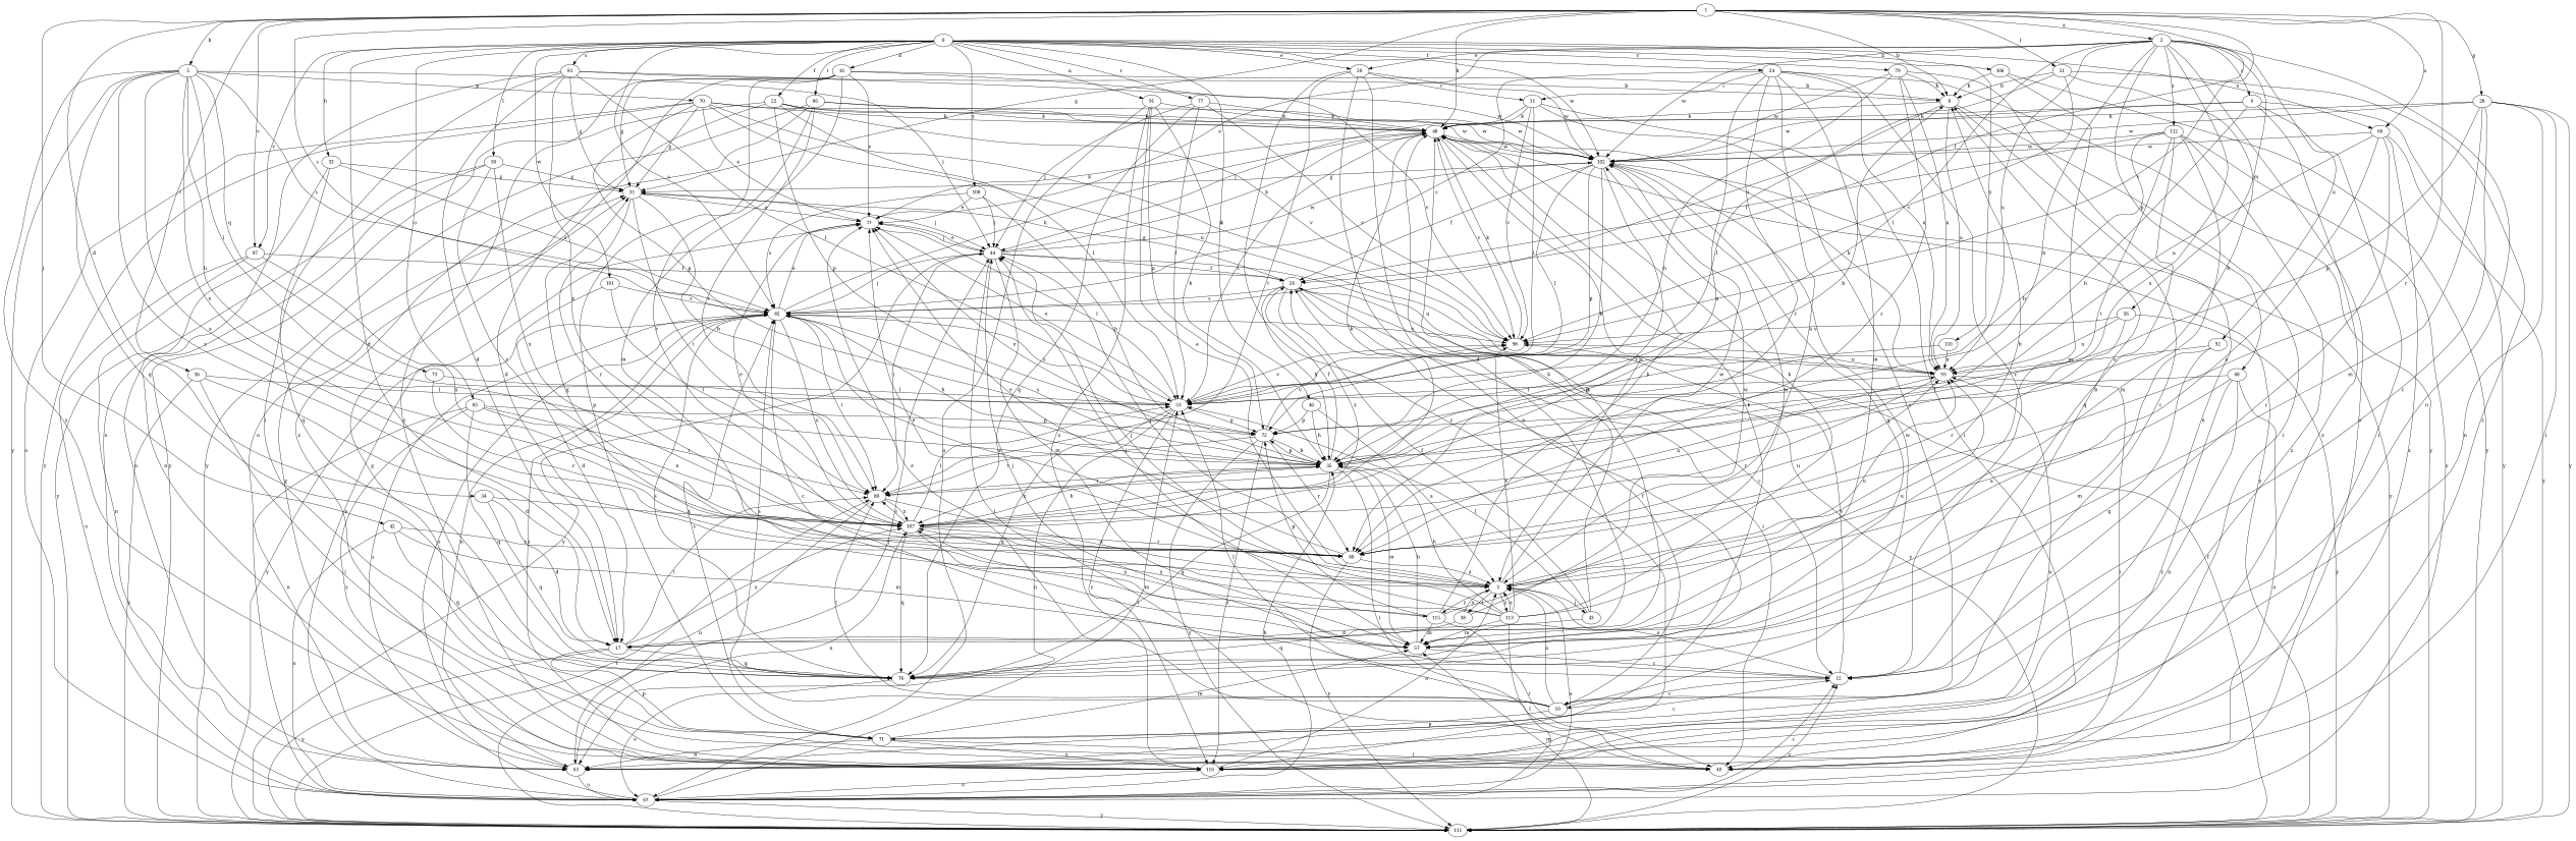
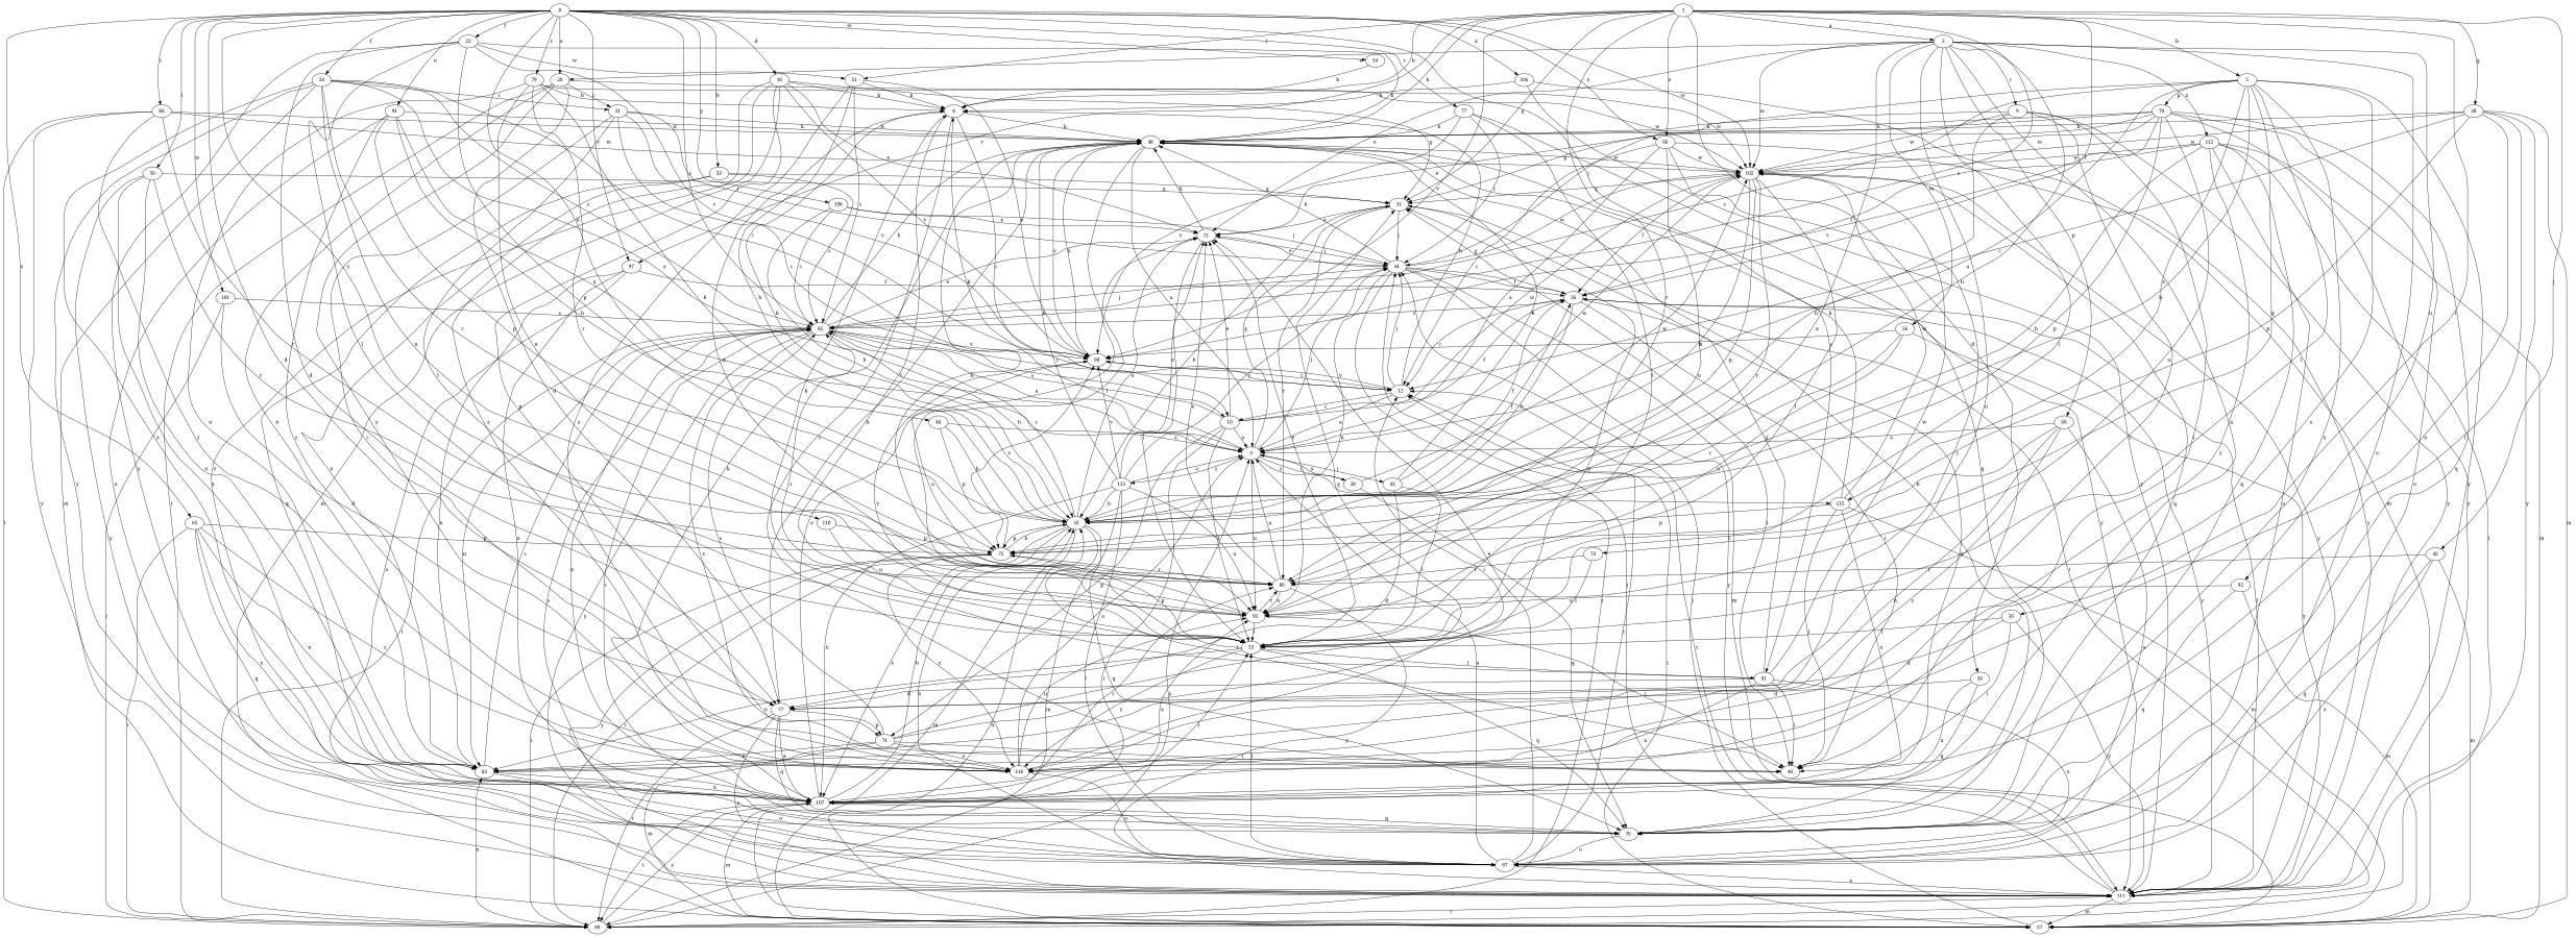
  strict digraph {
    fontname="Noto Serif"
    node [fontname="Noto Serif"]
    edge [fontname="Noto Serif"]
    0
    16
    17
    20
    22
    24
    33
    46
    50
+   54
    65
    66
    77
    79
    81
    85
    86
    91
    97
    101
    102
    106
    108
    110
    8
    31
    98
    21
    67
    116
    71
    57
    48
    107
    76
    111
    89
    63
    11
    53
    72
    80
    93
    3
    12
    35
    44
    40
    26
    1
    2
    5
    28
    34
    36
    42
    51
    9
    56
    68
    92
    112
    115
    70
    73
    10
    38
    43
    113
    0 -> 16 [label=d]
    0 -> 17 [label=d]
    0 -> 20 [label=e]
    0 -> 22 [label=f]
    0 -> 24 [label=f]
    0 -> 33 [label=h]
    0 -> 46 [label=k]
    0 -> 50 [label=l]
+   0 -> 54 [label=m]
    0 -> 65 [label=o]
    0 -> 66 [label=o]
    0 -> 77 [label=r]
    0 -> 79 [label=r]
    0 -> 81 [label=s]
    0 -> 85 [label=s]
    0 -> 86 [label=t]
    0 -> 91 [label=u]
    0 -> 97 [label=v]
    0 -> 101 [label=w]
    0 -> 102 [label=w]
    0 -> 106 [label=x]
    0 -> 108 [label=y]
    0 -> 110 [label=y]
    16 -> 8 [label=b]
    16 -> 31 [label=g]
    16 -> 98 [label=v]
    16 -> 21 [label=e]
    16 -> 67 [label=o]
    16 -> 116 [label=z]
    16 -> 71 [label=p]
    16 -> 57 [label=m]
    17 -> 71 [label=p]
    17 -> 48 [label=k]
    17 -> 107 [label=x]
    17 -> 76 [label=q]
    17 -> 111 [label=y]
    17 -> 89 [label=t]
    20 -> 17 [label=d]
    20 -> 102 [label=w]
    20 -> 116 [label=z]
    20 -> 89 [label=t]
    20 -> 63 [label=n]
    20 -> 11 [label=c]
    22 -> 17 [label=d]
-   22 -> 102 [label=w]
+   22 -> 51 [label=w]
    22 -> 98 [label=v]
    22 -> 48 [label=k]
    22 -> 111 [label=y]
    22 -> 53 [label=l]
    22 -> 72 [label=p]
    24 -> 85 [label=s]
    24 -> 57 [label=m]
    24 -> 107 [label=x]
    24 -> 111 [label=y]
    24 -> 11 [label=c]
    24 -> 80 [label=r]
    24 -> 93 [label=u]
    24 -> 3 [label=a]
    24 -> 12 [label=c]
    33 -> 85 [label=s]
    33 -> 31 [label=g]
    33 -> 76 [label=q]
    33 -> 63 [label=n]
    46 -> 72 [label=p]
    46 -> 3 [label=a]
    46 -> 35 [label=h]
    50 -> 31 [label=g]
    50 -> 107 [label=x]
    50 -> 111 [label=y]
    50 -> 63 [label=n]
    50 -> 80 [label=r]
+   54 -> 8 [label=b]
    65 -> 116 [label=z]
    65 -> 107 [label=x]
    65 -> 76 [label=q]
    65 -> 89 [label=t]
    65 -> 63 [label=n]
    65 -> 72 [label=p]
    66 -> 102 [label=w]
    66 -> 116 [label=z]
    66 -> 111 [label=y]
    66 -> 93 [label=u]
    66 -> 3 [label=a]
    66 -> 12 [label=c]
    77 -> 98 [label=v]
    77 -> 48 [label=k]
    77 -> 76 [label=q]
    77 -> 53 [label=l]
    77 -> 44 [label=j]
    79 -> 102 [label=w]
    79 -> 8 [label=b]
    79 -> 63 [label=n]
    79 -> 80 [label=r]
    79 -> 93 [label=u]
    79 -> 35 [label=h]
    81 -> 17 [label=d]
    81 -> 102 [label=w]
    81 -> 8 [label=b]
    81 -> 31 [label=g]
    81 -> 67 [label=o]
    81 -> 107 [label=x]
-   81 -> 53 [label=l]
+   53 -> 81 [label=l]
    81 -> 40 [label=i]
    85 -> 98 [label=v]
    85 -> 21 [label=e]
    85 -> 116 [label=z]
    85 -> 48 [label=k]
    85 -> 107 [label=x]
    85 -> 111 [label=y]
    85 -> 89 [label=t]
    85 -> 63 [label=n]
    85 -> 3 [label=a]
    85 -> 12 [label=c]
    85 -> 35 [label=h]
    85 -> 44 [label=j]
    86 -> 102 [label=w]
    86 -> 116 [label=z]
    86 -> 48 [label=k]
    86 -> 111 [label=y]
    86 -> 89 [label=t]
    86 -> 80 [label=r]
    91 -> 67 [label=o]
    91 -> 116 [label=z]
    91 -> 48 [label=k]
    91 -> 72 [label=p]
    91 -> 3 [label=a]
    91 -> 35 [label=h]
    97 -> 67 [label=o]
    97 -> 107 [label=x]
    97 -> 63 [label=n]
    97 -> 26 [label=f]
    101 -> 17 [label=d]
    101 -> 85 [label=s]
    101 -> 89 [label=t]
    102 -> 31 [label=g]
    102 -> 76 [label=q]
    102 -> 111 [label=y]
    102 -> 53 [label=l]
    102 -> 72 [label=p]
    102 -> 80 [label=r]
    102 -> 35 [label=h]
    102 -> 26 [label=f]
    106 -> 8 [label=b]
    106 -> 57 [label=m]
    106 -> 111 [label=y]
    108 -> 85 [label=s]
    108 -> 21 [label=e]
    108 -> 35 [label=h]
    108 -> 44 [label=j]
    110 -> 72 [label=p]
    110 -> 93 [label=u]
    8 -> 48 [label=k]
    8 -> 53 [label=l]
    8 -> 93 [label=u]
    8 -> 40 [label=i]
    8 -> 10 [label=c]
    31 -> 21 [label=e]
    31 -> 89 [label=t]
    31 -> 80 [label=r]
    31 -> 35 [label=h]
    31 -> 44 [label=j]
    98 -> 48 [label=k]
    98 -> 93 [label=u]
+   98 -> 12 [label=c]
    21 -> 48 [label=k]
    21 -> 53 [label=l]
    21 -> 44 [label=j]
    67 -> 85 [label=s]
    67 -> 21 [label=e]
    67 -> 111 [label=y]
    67 -> 53 [label=l]
    67 -> 3 [label=a]
    67 -> 12 [label=c]
    67 -> 35 [label=h]
    116 -> 31 [label=g]
    116 -> 67 [label=o]
    116 -> 93 [label=u]
    116 -> 3 [label=a]
    71 -> 85 [label=s]
    71 -> 31 [label=g]
    71 -> 116 [label=z]
    71 -> 57 [label=m]
    71 -> 63 [label=n]
    71 -> 12 [label=c]
    71 -> 40 [label=i]
    57 -> 12 [label=c]
    57 -> 35 [label=h]
    57 -> 44 [label=j]
    48 -> 102 [label=w]
    48 -> 98 [label=v]
    48 -> 111 [label=y]
    48 -> 53 [label=l]
    48 -> 3 [label=a]
    107 -> 21 [label=e]
    107 -> 57 [label=m]
    107 -> 48 [label=k]
    107 -> 76 [label=q]
    107 -> 89 [label=t]
    107 -> 53 [label=l]
    107 -> 80 [label=r]
    107 -> 93 [label=u]
    107 -> 35 [label=h]
    76 -> 85 [label=s]
    76 -> 67 [label=o]
    76 -> 48 [label=k]
    111 -> 57 [label=m]
    111 -> 89 [label=t]
    111 -> 12 [label=c]
    111 -> 44 [label=j]
    111 -> 26 [label=f]
    89 -> 107 [label=x]
    89 -> 63 [label=n]
    89 -> 3 [label=a]
    63 -> 85 [label=s]
    63 -> 67 [label=o]
    63 -> 107 [label=x]
    11 -> 98 [label=v]
    11 -> 48 [label=k]
    11 -> 53 [label=l]
    11 -> 44 [label=j]
    11 -> 40 [label=i]
    11 -> 10 [label=c]
    53 -> 85 [label=s]
    53 -> 98 [label=v]
    53 -> 21 [label=e]
    53 -> 116 [label=z]
    53 -> 76 [label=q]
    53 -> 63 [label=n]
    53 -> 72 [label=p]
    72 -> 98 [label=v]
    72 -> 116 [label=z]
    72 -> 111 [label=y]
    72 -> 89 [label=t]
    72 -> 80 [label=r]
    72 -> 35 [label=h]
    80 -> 21 [label=e]
    80 -> 111 [label=y]
    80 -> 93 [label=u]
    80 -> 3 [label=a]
    93 -> 48 [label=k]
    93 -> 53 [label=l]
    93 -> 80 [label=r]
    93 -> 40 [label=i]
    3 -> 102 [label=w]
    3 -> 8 [label=b]
    3 -> 31 [label=g]
    3 -> 93 [label=u]
    3 -> 44 [label=j]
    3 -> 115 [label=z]
    3 -> 38 [label=i]
    3 -> 43 [label=j]
    3 -> 113 [label=z]
    12 -> 8 [label=b]
    12 -> 98 [label=v]
    12 -> 3 [label=a]
    12 -> 44 [label=j]
    12 -> 10 [label=c]
    35 -> 85 [label=s]
    35 -> 8 [label=b]
    35 -> 21 [label=e]
    35 -> 57 [label=m]
    35 -> 107 [label=x]
    35 -> 76 [label=q]
    35 -> 89 [label=t]
    35 -> 72 [label=p]
    35 -> 40 [label=i]
    35 -> 26 [label=f]
    44 -> 102 [label=w]
    44 -> 21 [label=e]
    44 -> 57 [label=m]
    44 -> 48 [label=k]
    44 -> 111 [label=y]
    44 -> 89 [label=t]
    44 -> 93 [label=u]
    44 -> 40 [label=i]
    44 -> 26 [label=f]
    26 -> 85 [label=s]
    26 -> 31 [label=g]
    26 -> 107 [label=x]
    26 -> 111 [label=y]
    26 -> 12 [label=c]
    26 -> 35 [label=h]
    26 -> 40 [label=i]
    1 -> 66 [label=o]
    1 -> 85 [label=s]
    1 -> 97 [label=v]
    1 -> 8 [label=b]
    1 -> 31 [label=g]
    1 -> 98 [label=v]
    1 -> 48 [label=k]
    1 -> 80 [label=r]
    1 -> 26 [label=f]
    1 -> 2 [label=a]
    1 -> 5 [label=b]
    1 -> 28 [label=g]
    1 -> 34 [label=d]
    1 -> 36 [label=i]
    1 -> 42 [label=j]
    1 -> 51 [label=l]
    2 -> 20 [label=e]
    2 -> 102 [label=w]
    2 -> 21 [label=e]
    2 -> 67 [label=o]
    2 -> 107 [label=x]
    2 -> 63 [label=n]
    2 -> 53 [label=l]
    2 -> 93 [label=u]
    2 -> 35 [label=h]
    2 -> 9 [label=c]
    2 -> 56 [label=m]
    2 -> 68 [label=p]
    2 -> 92 [label=u]
    2 -> 112 [label=z]
    5 -> 85 [label=s]
    5 -> 116 [label=z]
    5 -> 107 [label=x]
-   5 -> 76 [label=q]
+   70 -> 76 [label=q]
    5 -> 111 [label=y]
    5 -> 53 [label=l]
    5 -> 3 [label=a]
    5 -> 35 [label=h]
    5 -> 44 [label=j]
    5 -> 115 [label=z]
    5 -> 70 [label=p]
    5 -> 73 [label=q]
    28 -> 102 [label=w]
    28 -> 57 [label=m]
    28 -> 48 [label=k]
    28 -> 111 [label=y]
    28 -> 63 [label=n]
    28 -> 72 [label=p]
    28 -> 12 [label=c]
    28 -> 40 [label=i]
    34 -> 17 [label=d]
    34 -> 107 [label=x]
    34 -> 76 [label=q]
    36 -> 17 [label=d]
    36 -> 111 [label=y]
    36 -> 53 [label=l]
    36 -> 40 [label=i]
    42 -> 67 [label=o]
    42 -> 57 [label=m]
    42 -> 76 [label=q]
    42 -> 80 [label=r]
    51 -> 85 [label=s]
    51 -> 8 [label=b]
    51 -> 98 [label=v]
    51 -> 116 [label=z]
    51 -> 35 [label=h]
    9 -> 102 [label=w]
    9 -> 116 [label=z]
    9 -> 48 [label=k]
    9 -> 111 [label=y]
    9 -> 35 [label=h]
    9 -> 40 [label=i]
    56 -> 98 [label=v]
    56 -> 111 [label=y]
    56 -> 80 [label=r]
    56 -> 93 [label=u]
    68 -> 67 [label=o]
    68 -> 116 [label=z]
    68 -> 63 [label=n]
    68 -> 53 [label=l]
    68 -> 3 [label=a]
    92 -> 57 [label=m]
    92 -> 76 [label=q]
    92 -> 93 [label=u]
    112 -> 102 [label=w]
    112 -> 67 [label=o]
    112 -> 116 [label=z]
    112 -> 57 [label=m]
    112 -> 76 [label=q]
    112 -> 89 [label=t]
    112 -> 35 [label=h]
    112 -> 26 [label=f]
    115 -> 102 [label=w]
    115 -> 57 [label=m]
    115 -> 48 [label=k]
    115 -> 107 [label=x]
    115 -> 72 [label=p]
    115 -> 40 [label=i]
    70 -> 102 [label=w]
    70 -> 31 [label=g]
    70 -> 98 [label=v]
    70 -> 21 [label=e]
    70 -> 67 [label=o]
    70 -> 48 [label=k]
    70 -> 111 [label=y]
    70 -> 72 [label=p]
    70 -> 93 [label=u]
    73 -> 53 [label=l]
    73 -> 80 [label=r]
    10 -> 85 [label=s]
    10 -> 102 [label=w]
    10 -> 21 [label=e]
    10 -> 71 [label=p]
    10 -> 89 [label=t]
    10 -> 53 [label=l]
    10 -> 3 [label=a]
    10 -> 26 [label=f]
    38 -> 102 [label=w]
    38 -> 76 [label=q]
    38 -> 3 [label=a]
    43 -> 17 [label=d]
    43 -> 48 [label=k]
    43 -> 53 [label=l]
    43 -> 26 [label=f]
    113 -> 98 [label=v]
    113 -> 21 [label=e]
    113 -> 67 [label=l]
    113 -> 57 [label=m]
    113 -> 48 [label=k]
    113 -> 107 [label=x]
    113 -> 93 [label=u]
    113 -> 3 [label=a]
    113 -> 35 [label=h]
    113 -> 44 [label=j]
  }
